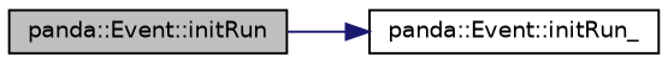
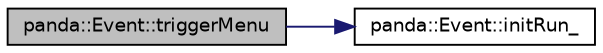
  digraph {
    rankdir=LR
    node [color=black fontname=Helvetica fontsize=10 shape=record style=filled]
-   n1 [fillcolor=grey75 fontcolor=black height=0.2 label="panda::Event::initRun" width=0.4]
+   n1 [fillcolor=grey75 fontcolor=black height=0.2 label="panda::Event::triggerMenu" width=0.4]
    n2 [fillcolor=white height=0.2 label="panda::Event::initRun_" width=0.4]
    n1 -> n2 [color=midnightblue fontname=Helvetica fontsize=10 labelfontname=Helvetica labelfontsize=10 style=solid]
  }
